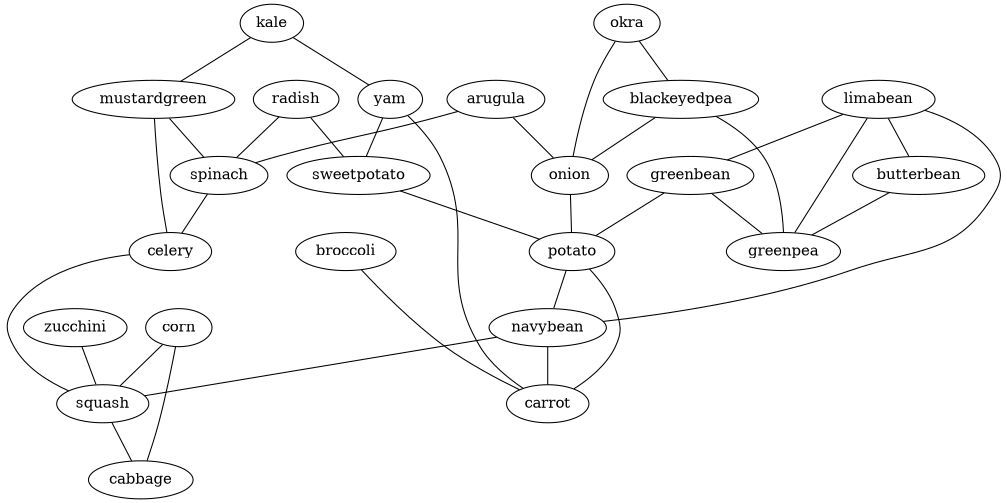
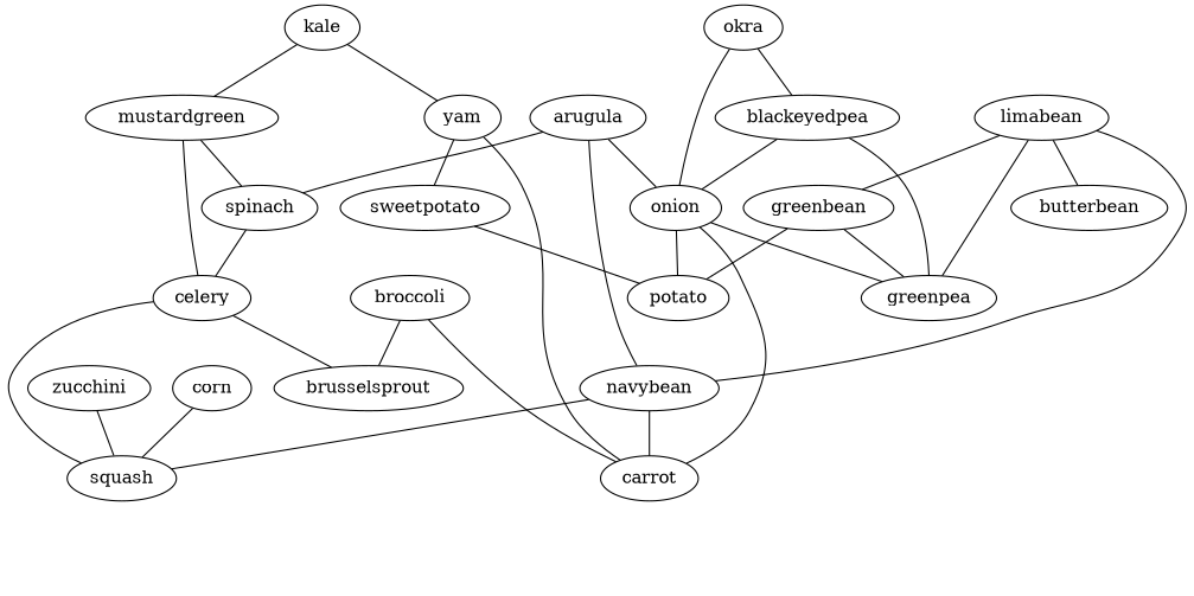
  strict graph {
    edge [weight=1]
    kale
    mustardgreen
    yam
    spinach
    celery
    sweetpotato
    carrot
-   radish
    potato
    squash
+   brusselsprout
    arugula
    navybean
    onion
    limabean
    greenbean
    butterbean
    greenpea
    okra
    blackeyedpea
-   cabbage
    zucchini
    corn
    broccoli
    kale -- mustardgreen
    kale -- yam
    mustardgreen -- spinach
    mustardgreen -- celery
    yam -- sweetpotato
    yam -- carrot
    spinach -- celery
    celery -- squash
+   celery -- brusselsprout
    sweetpotato -- potato
-   radish -- spinach
-   radish -- sweetpotato
-   potato -- carrot
-   squash -- cabbage
+   onion -- carrot
    arugula -- spinach
-   potato -- navybean
+   arugula -- navybean
    arugula -- onion
    navybean -- carrot
    navybean -- squash
    onion -- potato
    limabean -- navybean
    limabean -- greenbean
    limabean -- butterbean
    limabean -- greenpea
    greenbean -- potato
    greenbean -- greenpea
-   butterbean -- greenpea
+   onion -- greenpea
    okra -- onion
    okra -- blackeyedpea
    blackeyedpea -- onion
    blackeyedpea -- greenpea
    zucchini -- squash
    corn -- squash
-   corn -- cabbage
    broccoli -- carrot
+   broccoli -- brusselsprout
  }
